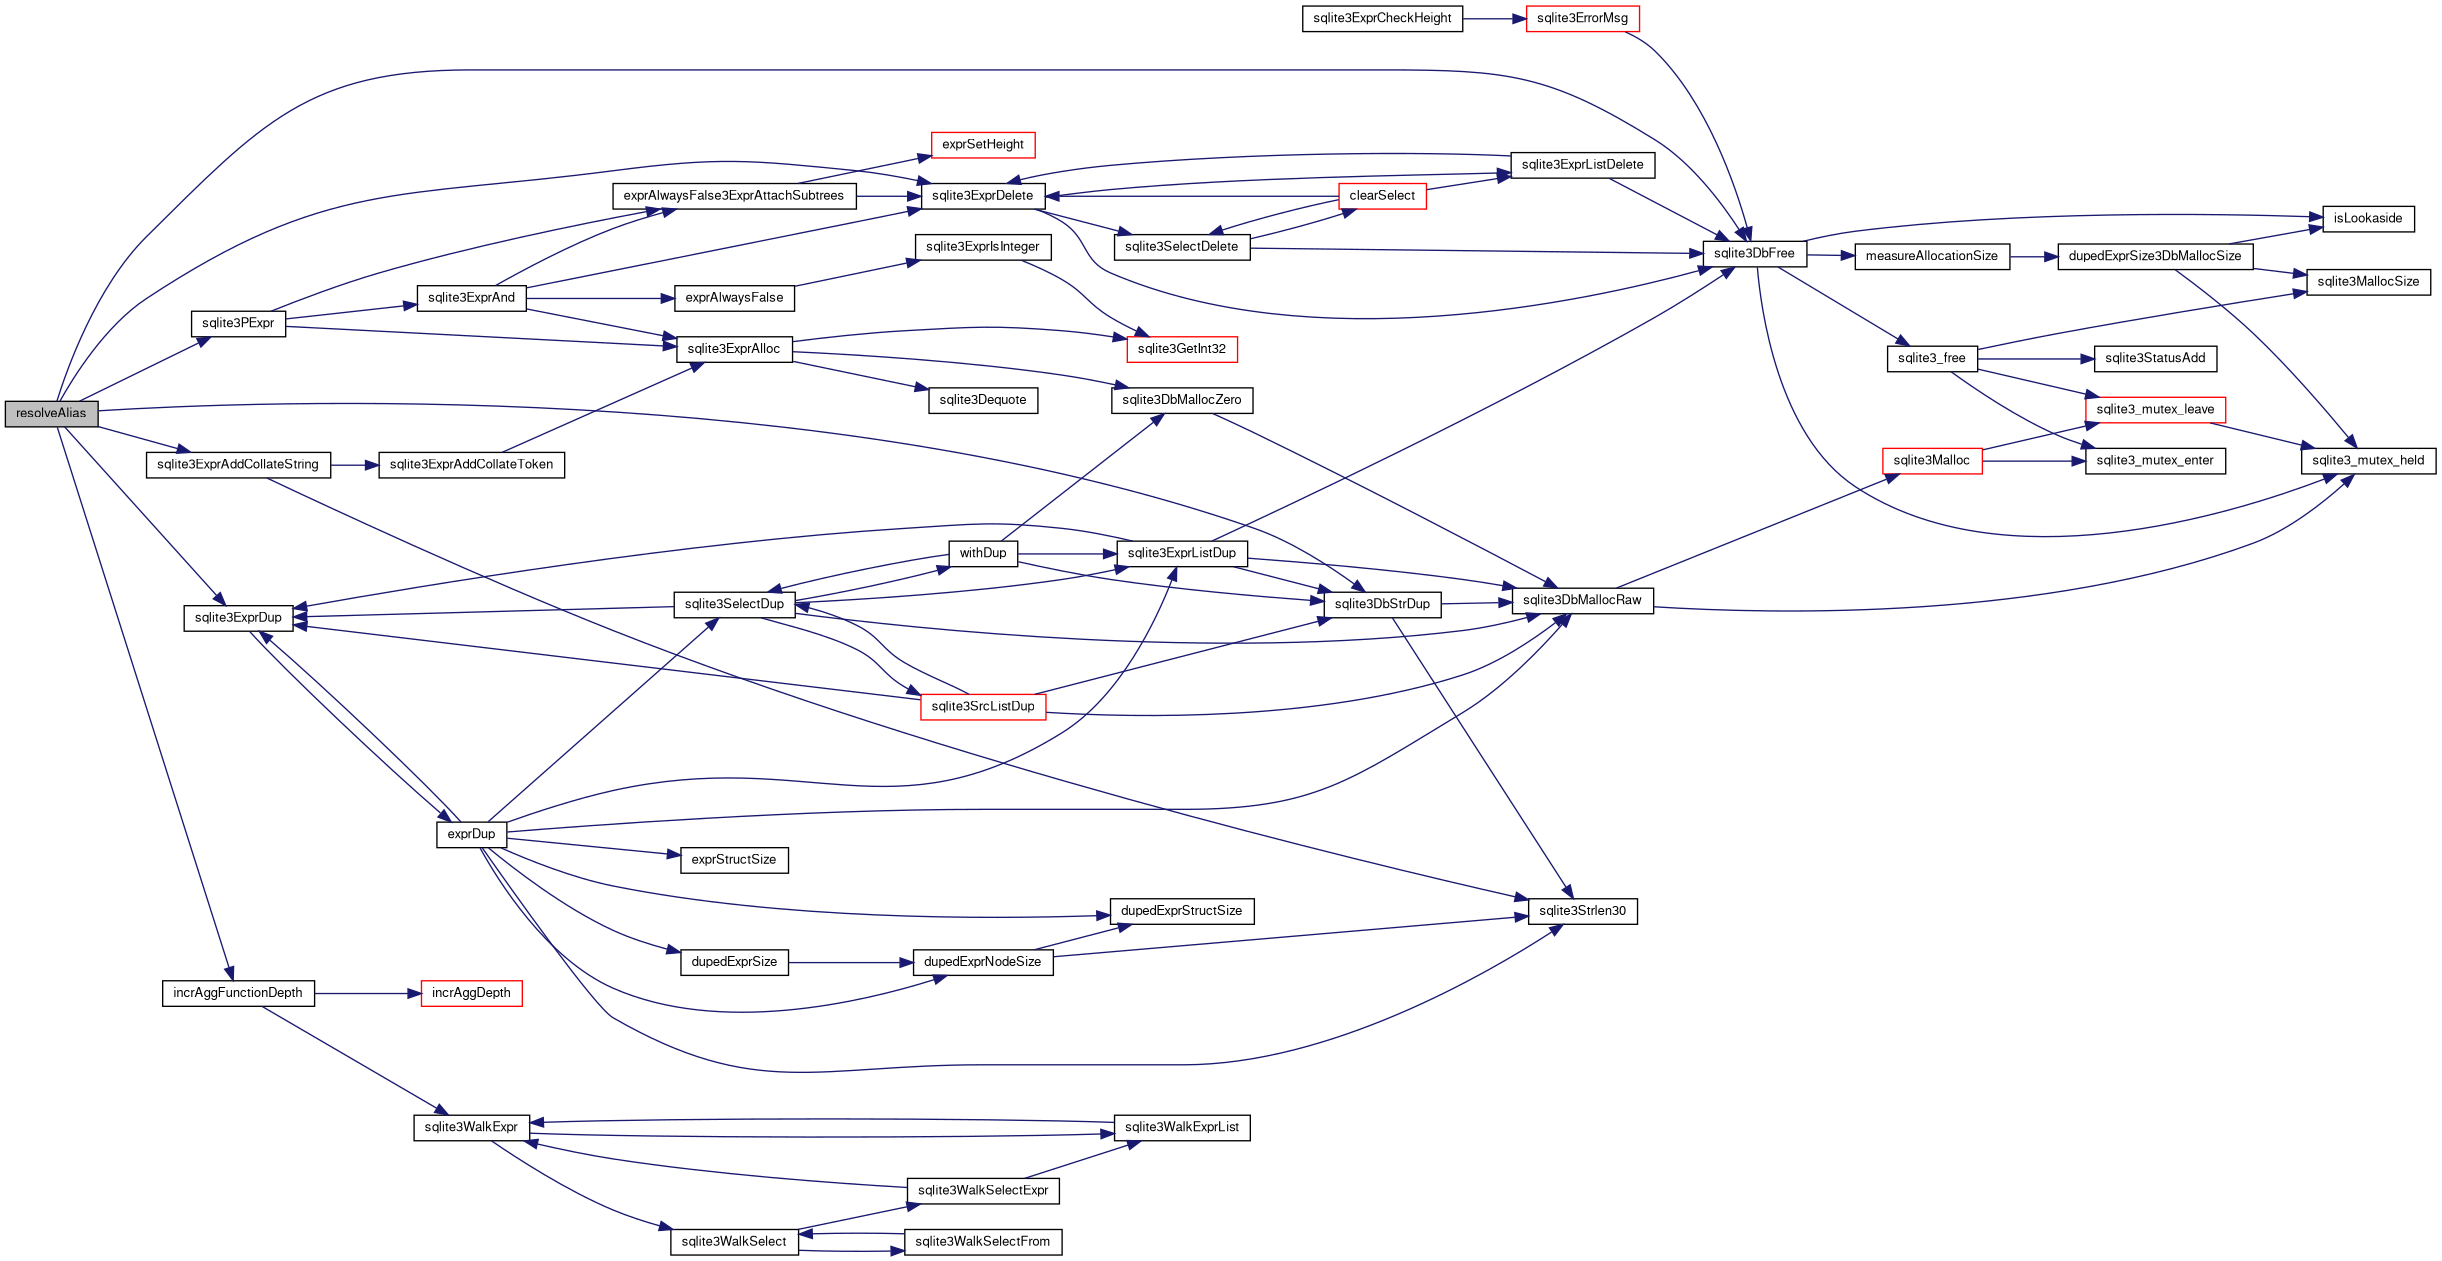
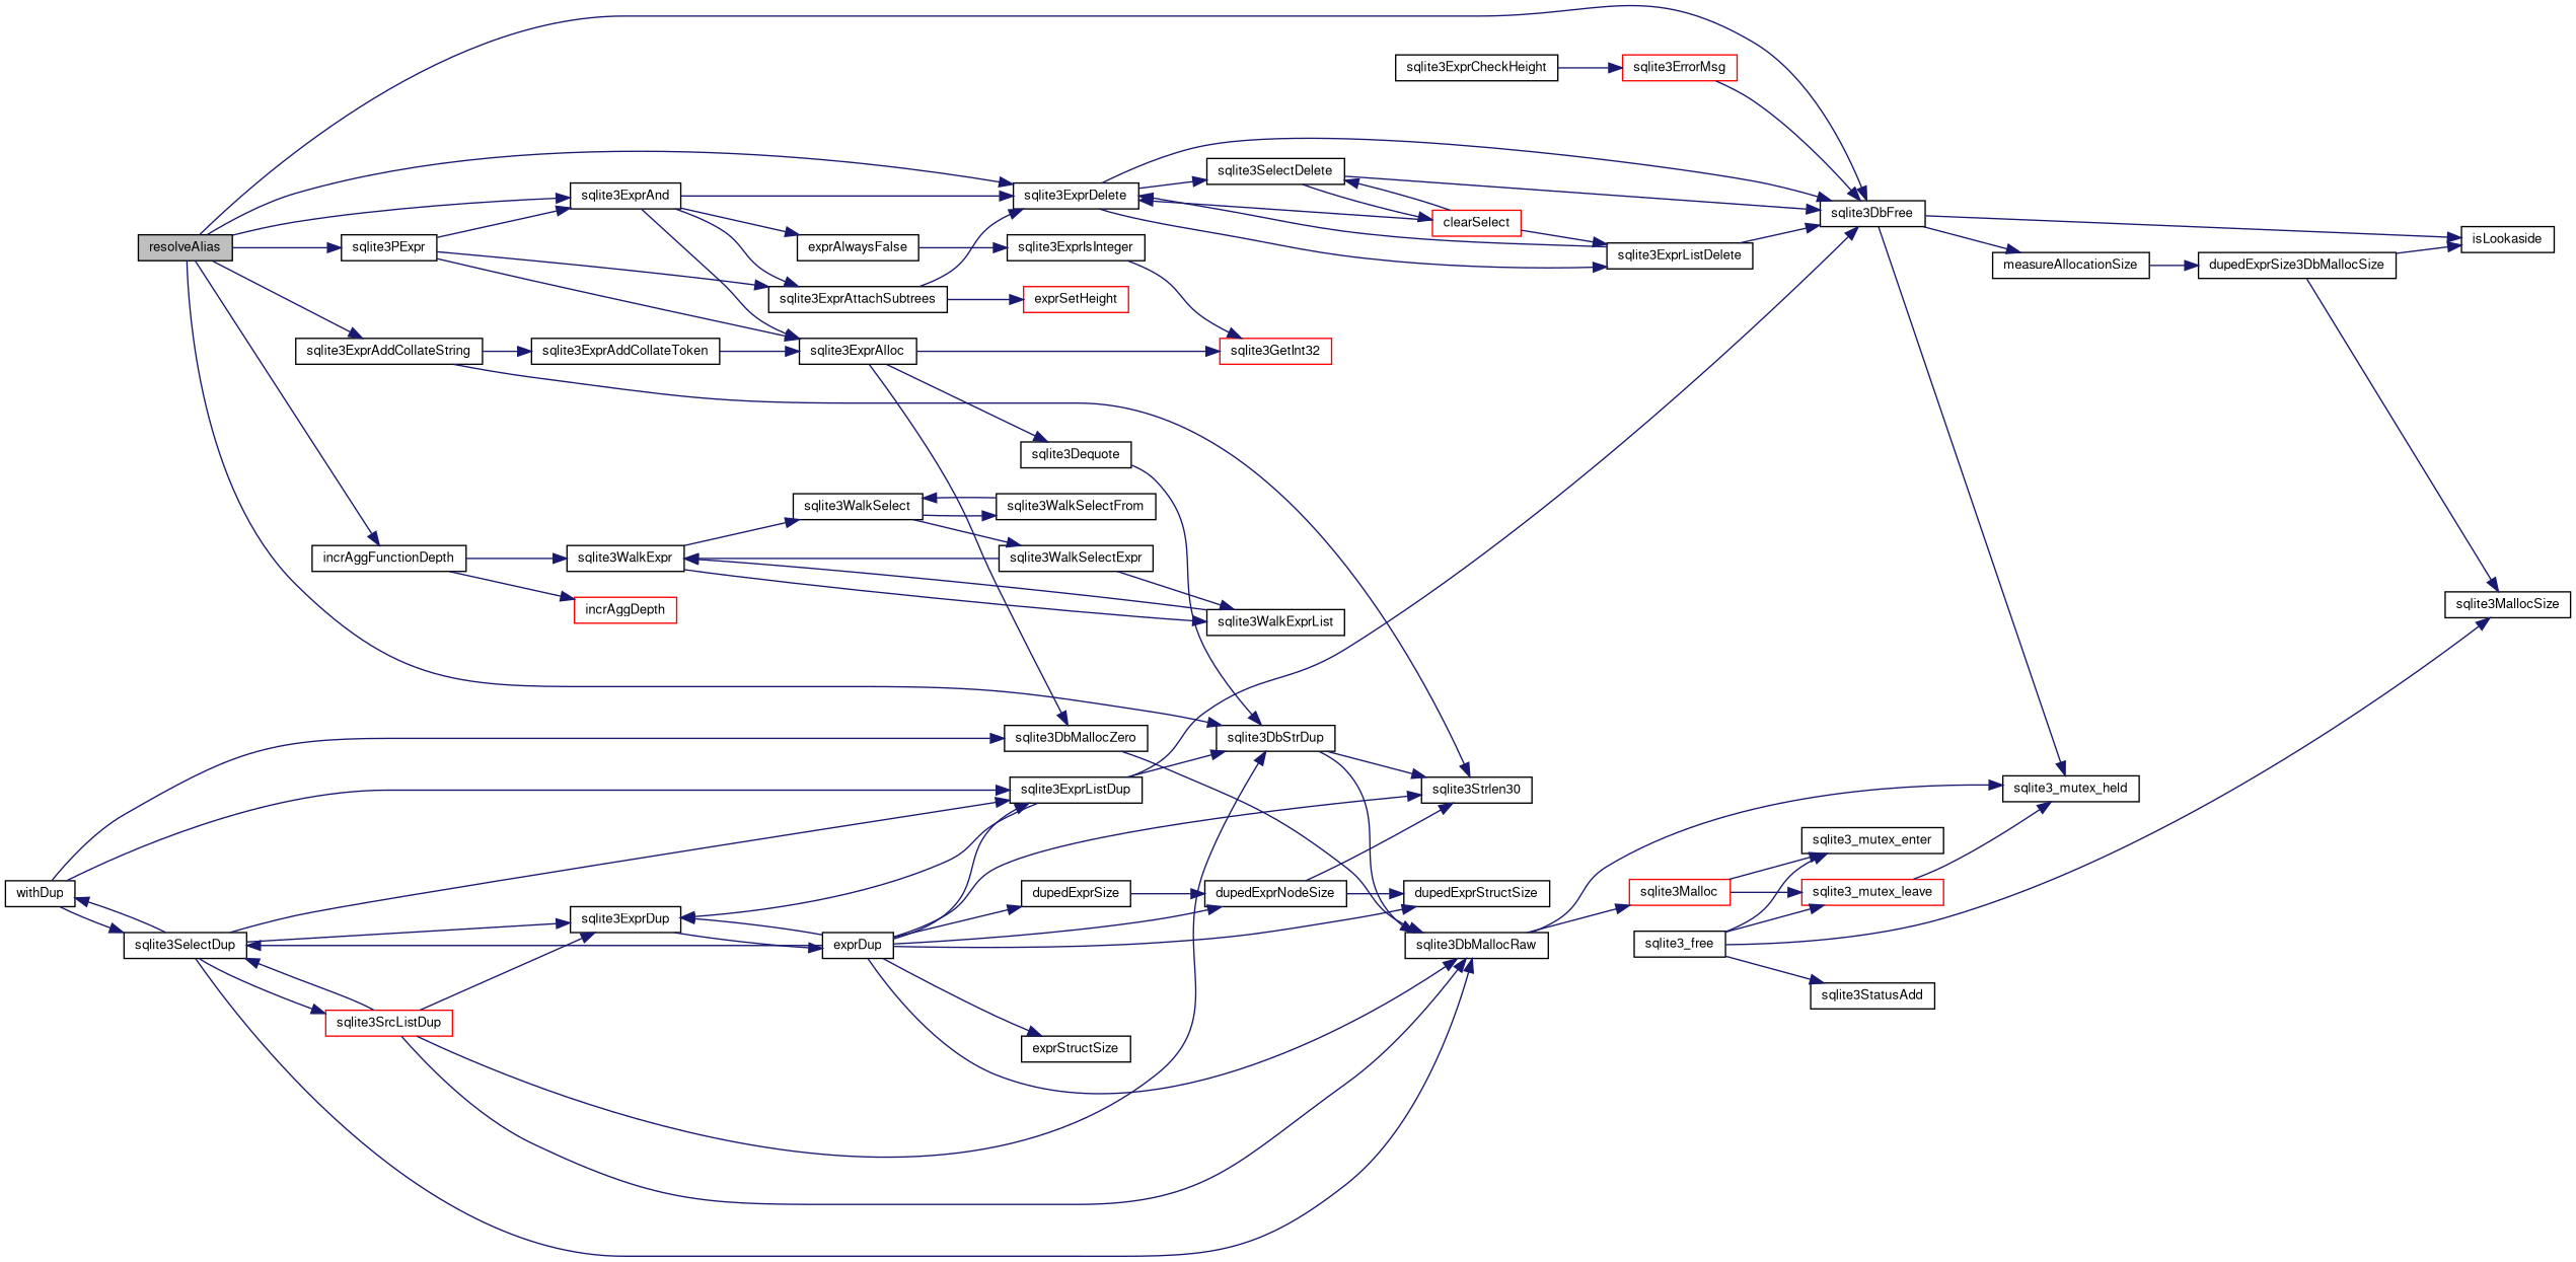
  digraph {
    rankdir=LR
    node [color=black fillcolor=white fontname=FreeSans fontsize=10 shape=record style=filled]
    edge [color=midnightblue fontname=FreeSans fontsize=10 labelfontname=FreeSans labelfontsize=10 style=solid]
    n1 [fillcolor=grey75 fontcolor=black height=0.2 label=resolveAlias width=0.4]
    n2 [height=0.2 label=sqlite3ExprDup width=0.4]
    n3 [height=0.2 label=sqlite3DbFree width=0.4]
    n4 [height=0.2 label=sqlite3DbStrDup width=0.4]
    n5 [height=0.2 label=incrAggFunctionDepth width=0.4]
    n6 [height=0.2 label=sqlite3PExpr width=0.4]
    n7 [height=0.2 label=sqlite3ExprDelete width=0.4]
    n8 [height=0.2 label=sqlite3ExprAddCollateString width=0.4]
    n9 [height=0.2 label=exprDup width=0.4]
    n10 [height=0.2 label=sqlite3_mutex_held width=0.4]
    n11 [height=0.2 label=measureAllocationSize width=0.4]
    n12 [height=0.2 label=isLookaside width=0.4]
    n13 [height=0.2 label=sqlite3_free width=0.4]
    n14 [height=0.2 label=sqlite3DbMallocRaw width=0.4]
    n15 [height=0.2 label=sqlite3Strlen30 width=0.4]
    n16 [color=red height=0.2 label=incrAggDepth width=0.4]
    n17 [height=0.2 label=sqlite3WalkExpr width=0.4]
    n18 [height=0.2 label=sqlite3ExprAnd width=0.4]
    n19 [height=0.2 label=sqlite3ExprAlloc width=0.4]
-   n20 [height=0.2 label=exprAlwaysFalse3ExprAttachSubtrees width=0.4]
+   n20 [height=0.2 label=sqlite3ExprAttachSubtrees width=0.4]
    n21 [height=0.2 label=sqlite3SelectDelete width=0.4]
    n22 [height=0.2 label=sqlite3ExprListDelete width=0.4]
    n23 [height=0.2 label=sqlite3ExprAddCollateToken width=0.4]
    n24 [height=0.2 label=dupedExprSize width=0.4]
    n25 [height=0.2 label=dupedExprNodeSize width=0.4]
    n26 [height=0.2 label=dupedExprStructSize width=0.4]
    n27 [height=0.2 label=exprStructSize width=0.4]
    n28 [height=0.2 label=sqlite3SelectDup width=0.4]
    n29 [height=0.2 label=sqlite3ExprListDup width=0.4]
    n30 [color=red height=0.2 label=sqlite3Malloc width=0.4]
    n31 [color=red height=0.2 label=sqlite3SrcListDup width=0.4]
    n32 [height=0.2 label=withDup width=0.4]
    n33 [height=0.2 label=sqlite3_mutex_enter width=0.4]
    n34 [color=red height=0.2 label=sqlite3_mutex_leave width=0.4]
    n35 [height=0.2 label=sqlite3DbMallocZero width=0.4]
    n36 [height=0.2 label=dupedExprSize3DbMallocSize width=0.4]
    n37 [height=0.2 label=sqlite3MallocSize width=0.4]
    n38 [height=0.2 label=sqlite3StatusAdd width=0.4]
    n39 [height=0.2 label=sqlite3WalkSelect width=0.4]
    n40 [height=0.2 label=sqlite3WalkExprList width=0.4]
    n41 [height=0.2 label=sqlite3WalkSelectExpr width=0.4]
    n42 [height=0.2 label=sqlite3WalkSelectFrom width=0.4]
    n43 [height=0.2 label=exprAlwaysFalse width=0.4]
    n44 [color=red height=0.2 label=sqlite3GetInt32 width=0.4]
    n45 [height=0.2 label=sqlite3Dequote width=0.4]
    n46 [color=red height=0.2 label=exprSetHeight width=0.4]
    n47 [height=0.2 label=sqlite3ExprCheckHeight width=0.4]
    n48 [color=red height=0.2 label=sqlite3ErrorMsg width=0.4]
    n49 [height=0.2 label=sqlite3ExprIsInteger width=0.4]
    n50 [color=red height=0.2 label=clearSelect width=0.4]
-   n1 -> n2
+   n1 -> n18
    n1 -> n3
    n1 -> n4
    n1 -> n5
    n1 -> n6
    n1 -> n7
    n1 -> n8
    n2 -> n9
    n3 -> n10
    n3 -> n11
    n3 -> n12
-   n3 -> n13
    n4 -> n14
    n4 -> n15
    n5 -> n16
    n5 -> n17
    n6 -> n18
    n6 -> n19
    n6 -> n20
    n7 -> n3
    n7 -> n21
    n7 -> n22
    n8 -> n15
    n8 -> n23
    n9 -> n2
    n9 -> n14
    n9 -> n15
    n9 -> n24
    n9 -> n25
    n9 -> n26
    n9 -> n27
    n9 -> n28
    n9 -> n29
    n11 -> n36
    n13 -> n33
    n13 -> n34
    n13 -> n37
    n13 -> n38
    n14 -> n10
    n14 -> n30
    n17 -> n39
    n17 -> n40
    n18 -> n7
    n18 -> n19
    n18 -> n20
    n18 -> n43
    n19 -> n35
    n19 -> n44
    n19 -> n45
    n20 -> n7
    n20 -> n46
    n21 -> n3
    n21 -> n50
    n22 -> n3
    n22 -> n7
    n23 -> n19
    n24 -> n25
    n25 -> n15
    n25 -> n26
    n28 -> n2
    n28 -> n14
    n28 -> n29
    n28 -> n31
    n28 -> n32
    n29 -> n2
    n29 -> n3
    n29 -> n4
-   n29 -> n14
    n30 -> n33
    n30 -> n34
    n31 -> n2
    n31 -> n4
    n31 -> n14
    n31 -> n28
-   n32 -> n4
+   n45 -> n4
    n32 -> n28
    n32 -> n29
    n32 -> n35
    n34 -> n10
    n35 -> n14
-   n36 -> n10
    n36 -> n12
    n36 -> n37
    n39 -> n41
    n39 -> n42
    n40 -> n17
    n41 -> n17
    n41 -> n40
    n42 -> n39
    n43 -> n49
    n47 -> n48
    n48 -> n3
    n49 -> n44
    n50 -> n7
    n50 -> n21
    n50 -> n22
  }
